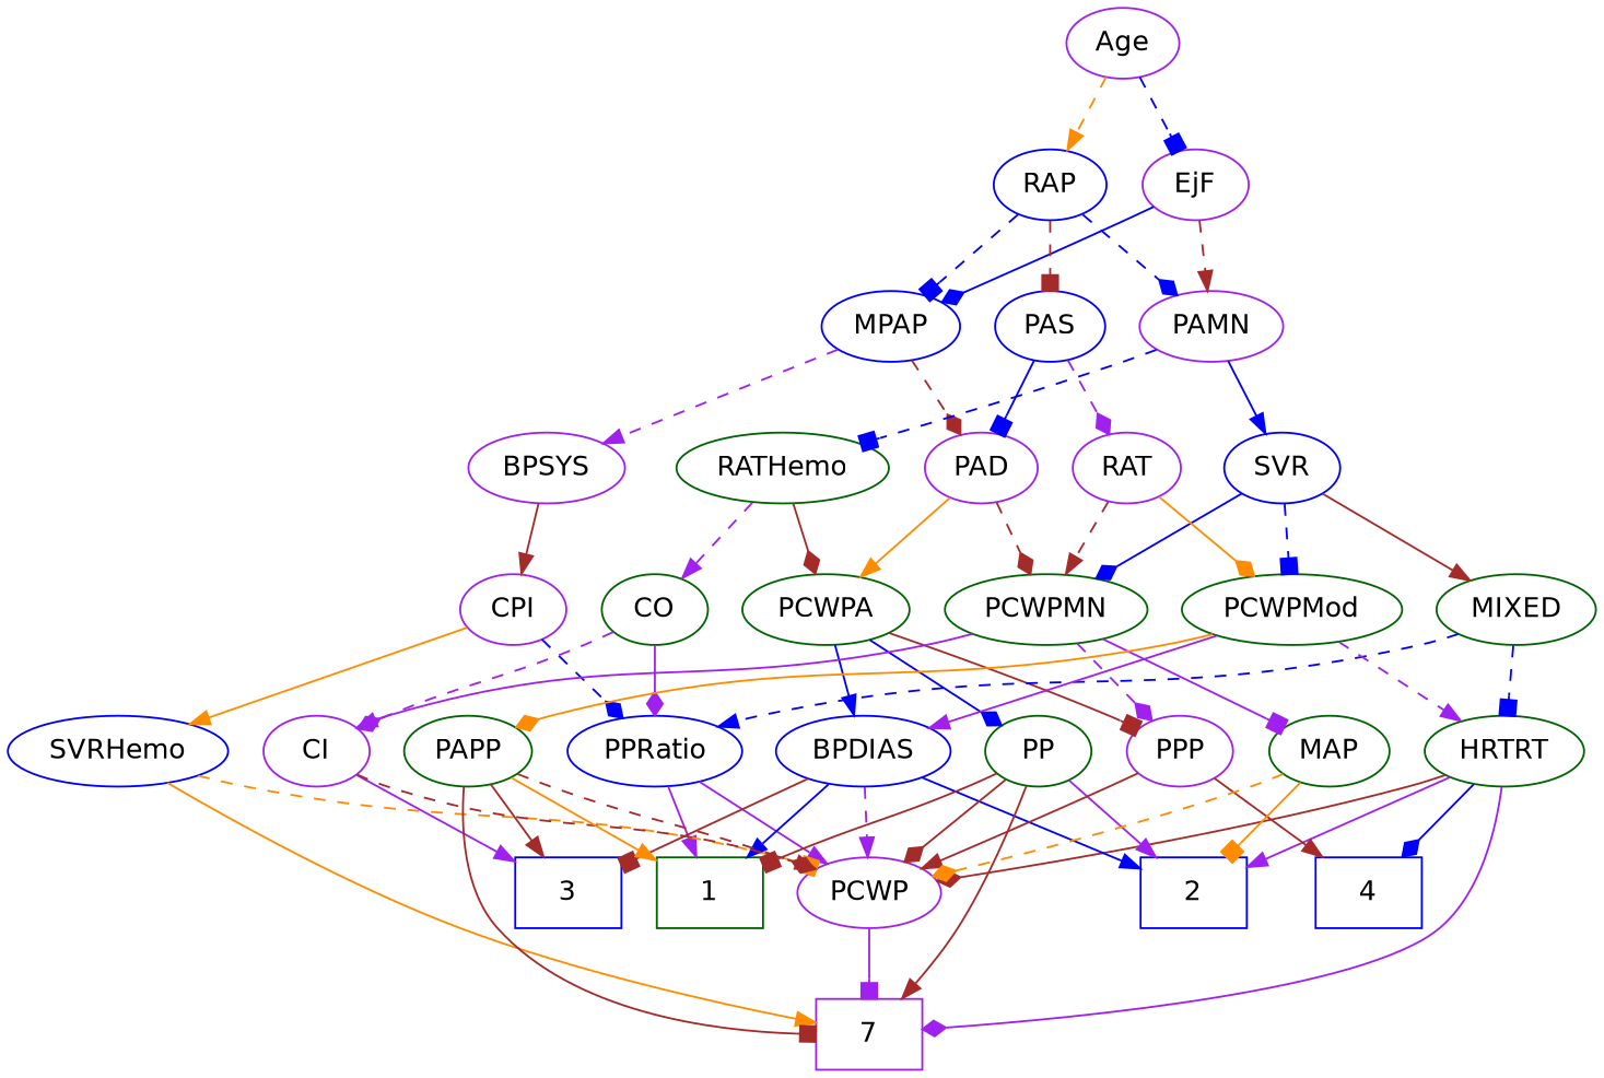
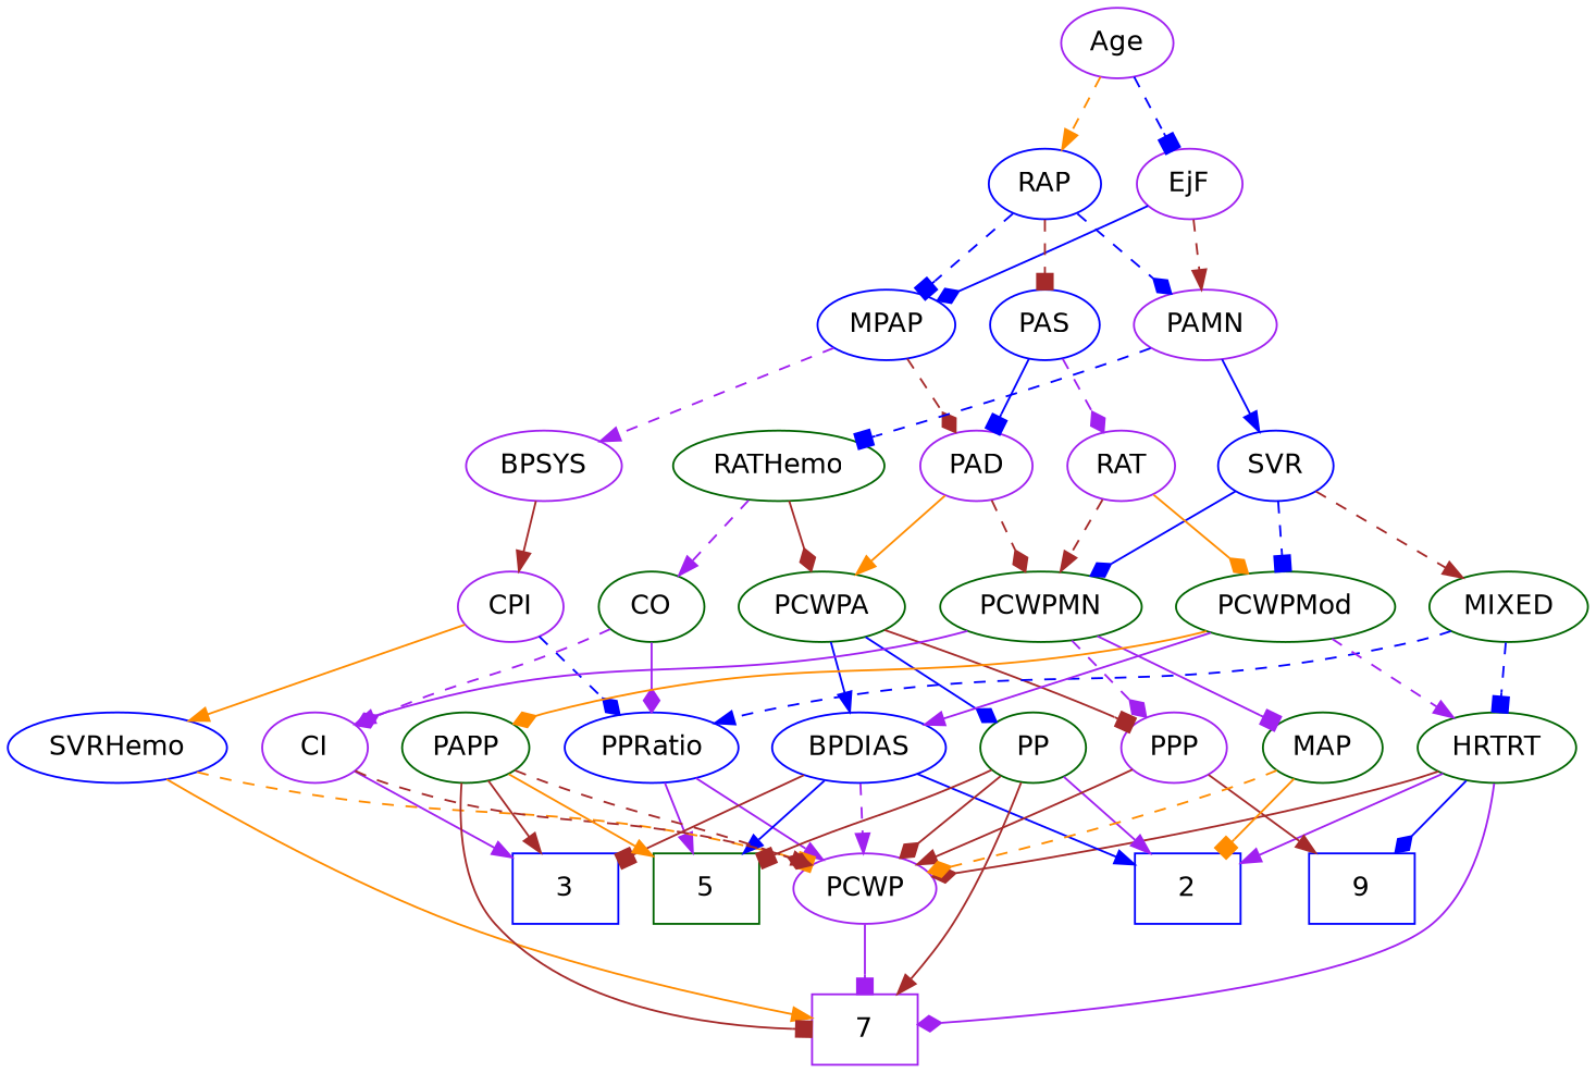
  strict digraph {
    fontname="DejaVu Sans"
    node [color=purple fontname="DejaVu Sans"]
    edge [arrowhead=normal color=brown fontname="DejaVu Sans" style=solid]
    n1 [height=0.5 label=7 shape=box width=0.75]
    2 [color=blue height=0.5 shape=box width=0.75]
    3 [color=blue height=0.5 shape=box width=0.75]
-   4 [color=blue height=0.5 shape=box width=0.75]
-   5 [color=darkgreen height=0.5 shape=box width=0.75 label=1]
+   4 [color=blue height=0.5 shape=box width=0.75 label=9]
+   5 [color=darkgreen height=0.5 shape=box width=0.75]
    Age [height=0.5 width=0.75]
    EjF [height=0.5 width=0.75]
    RAP [color=blue height=0.5 width=0.77632]
    MPAP [color=blue height=0.5 width=0.97491]
    PAMN [height=0.5 width=1.011]
    PAS [color=blue height=0.5 width=0.75]
    BPSYS [height=0.5 width=1.0471]
    PAD [height=0.5 width=0.79437]
    RATHemo [color=darkgreen height=0.5 width=1.3721]
    SVR [color=blue height=0.5 width=0.77632]
    RAT [height=0.5 width=0.75827]
    CPI [height=0.5 width=0.75]
    PCWPA [color=darkgreen height=0.5 width=1.1555]
    PCWPMN [color=darkgreen height=0.5 width=1.3902]
    CO [color=darkgreen height=0.5 width=0.75]
    MIXED [color=darkgreen height=0.5 width=1.1193]
    PCWPMod [color=darkgreen height=0.5 width=1.4443]
    PPRatio [color=blue height=0.5 width=1.1013]
    HRTRT [color=darkgreen height=0.5 width=1.1013]
    PCWP [height=0.5 width=0.97491]
    SVRHemo [color=blue height=0.5 width=1.3902]
    BPDIAS [color=blue height=0.5 width=1.1735]
    PP [color=darkgreen height=0.5 width=0.75]
    PPP [height=0.5 width=0.75]
    CI [height=0.5 width=0.75]
    MAP [color=darkgreen height=0.5 width=0.84854]
    PAPP [color=darkgreen height=0.5 width=0.88464]
    Age -> EjF [arrowhead=box color=blue style=dashed]
    Age -> RAP [color=darkorange style=dashed]
    EjF -> MPAP [arrowhead=diamond color=blue]
    EjF -> PAMN [style=dashed]
    RAP -> MPAP [arrowhead=box color=blue style=dashed]
    RAP -> PAMN [arrowhead=diamond color=blue style=dashed]
    RAP -> PAS [arrowhead=box style=dashed]
    MPAP -> BPSYS [color=purple style=dashed]
    MPAP -> PAD [arrowhead=diamond style=dashed]
    PAMN -> RATHemo [arrowhead=box color=blue style=dashed]
    PAMN -> SVR [color=blue]
    PAS -> PAD [arrowhead=box color=blue]
    PAS -> RAT [arrowhead=diamond color=purple style=dashed]
    BPSYS -> CPI
    PAD -> PCWPA [color=darkorange]
    PAD -> PCWPMN [arrowhead=diamond style=dashed]
    RATHemo -> PCWPA [arrowhead=diamond]
    RATHemo -> CO [color=purple style=dashed]
    SVR -> PCWPMN [arrowhead=diamond color=blue]
-   SVR -> MIXED
+   SVR -> MIXED [style=dashed]
    SVR -> PCWPMod [arrowhead=box color=blue style=dashed]
    RAT -> PCWPMN [style=dashed]
    RAT -> PCWPMod [arrowhead=diamond color=darkorange]
    CPI -> PPRatio [arrowhead=diamond color=blue style=dashed]
    CPI -> SVRHemo [color=darkorange]
    PCWPA -> BPDIAS [color=blue]
    PCWPA -> PP [arrowhead=diamond color=blue]
    PCWPA -> PPP [arrowhead=box]
    PCWPMN -> PPP [arrowhead=diamond color=purple style=dashed]
    PCWPMN -> CI [color=purple]
    PCWPMN -> MAP [arrowhead=box color=purple]
    CO -> PPRatio [arrowhead=diamond color=purple]
    CO -> CI [arrowhead=diamond color=purple style=dashed]
    MIXED -> PPRatio [color=blue style=dashed]
    MIXED -> HRTRT [arrowhead=box color=blue style=dashed]
    PCWPMod -> HRTRT [color=purple style=dashed]
    PCWPMod -> BPDIAS [color=purple]
    PCWPMod -> PAPP [arrowhead=diamond color=darkorange]
    PPRatio -> 5 [color=purple]
    PPRatio -> PCWP [color=purple]
    HRTRT -> n1 [arrowhead=diamond color=purple]
    HRTRT -> 2 [color=purple]
    HRTRT -> 4 [arrowhead=diamond color=blue]
    HRTRT -> PCWP [arrowhead=diamond]
    PCWP -> n1 [arrowhead=box color=purple]
    SVRHemo -> n1 [color=darkorange]
    SVRHemo -> PCWP [arrowhead=box color=darkorange style=dashed]
    BPDIAS -> 2 [color=blue]
    BPDIAS -> 3 [arrowhead=box]
    BPDIAS -> 5 [color=blue]
    BPDIAS -> PCWP [color=purple style=dashed]
    PP -> n1
    PP -> 2 [color=purple]
    PP -> 5 [arrowhead=box]
    PP -> PCWP [arrowhead=diamond]
    PPP -> 4
    PPP -> PCWP
    CI -> 3 [color=purple]
    CI -> PCWP [style=dashed]
    MAP -> 2 [arrowhead=box color=darkorange]
    MAP -> PCWP [arrowhead=diamond color=darkorange style=dashed]
    PAPP -> n1 [arrowhead=box]
    PAPP -> 3
    PAPP -> 5 [color=darkorange]
    PAPP -> PCWP [arrowhead=diamond style=dashed]
  }
